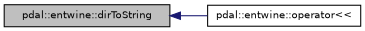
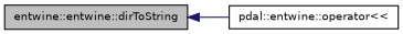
  digraph {
    rankdir=LR
    node [color=black fontname=Helvetica fontsize=10 shape=record style=filled]
-   n1 [fillcolor=grey75 fontcolor=black height=0.2 label="pdal::entwine::dirToString" width=0.4]
+   n1 [fillcolor=grey75 fontcolor=black height=0.2 label="entwine::entwine::dirToString" width=0.4]
    n2 [fillcolor=white height=0.2 label="pdal::entwine::operator\<\<" width=0.4]
    n1 -> n2 [color=midnightblue dir=back fontname=Helvetica fontsize=10 labelfontname=Helvetica labelfontsize=10 style=solid]
  }
